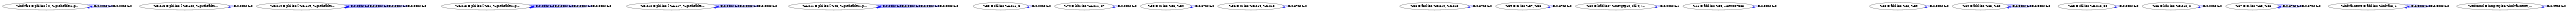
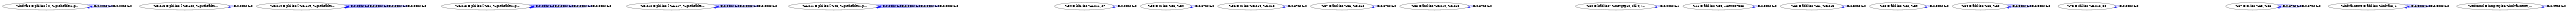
  digraph {
    edge [color=blue]
    n1 [label="  %indvar8 = phi i32 [ 0, %.preheader1.p..."]
    n2 [label="  %E.215 = phi i32 [ %D.120, %.preheader..."]
    n3 [label="  %D.214 = phi i32 [ %C.119, %.preheader..."]
    n4 [label="  %C.213 = phi i32 [ %51, %.preheader1.p..."]
    n5 [label="  %B.212 = phi i32 [ %A.117, %.preheader..."]
    n6 [label="  %A.211 = phi i32 [ %48, %.preheader1.p..."]
-   n7 [label="  %53 = shl i32 %A.211, 5"]
-   n8 [label="%74 = lshr i32 %A.211, 27"]
+   n8 [label="  %54 = lshr i32 %A.211, 27"]
    n9 [label="%35 = or i32 %53, %54"]
    n10 [label="  %56 = or i32 %D.214, %C.213"]
-   n12 [label="%58 = and i32 %D.814, %C.213"]
-   n13 [label="  %59 = or i32 %57, %58"]
+   n11 [label="  %57 = and i32 %56, %B.212"]
+   n12 [label="  %58 = and i32 %D.214, %C.213"]
    n14 [label="%60 = load i32* %scevgep10, shl 4, !..."]
    n15 [label="%11 = add i32 %55, -1894007588"]
+   n16 [label="  %62 = add i32 %61, %E.215"]
    n17 [label="  %63 = add i32 %62, %59"]
-   n18 [label="  %64 = add i32 %63, %60"]
-   n19 [label="  %65 = shl i32 %B.212, 30"]
-   n20 [label="  %66 = lshr i32 %B.212, 2"]
+   n18 [label="%34 = add i32 %63, %60"]
+   n19 [label="%75 = shl i32 %B.212, 30"]
    n21 [label="  %67 = or i32 %65, %66"]
    n22 [label="  %indvar.next9 = add i32 %indvar8, 1"]
    n23 [label="%exitcond = icmp eq i36 %indvar.next9,..."]
    n1 -> n1 [label="D:0.00ns L:0"]
    n1 -> n1 [label="D:0.00ns L:0"]
    n2 -> n2 [label="D:0.00ns L:0"]
    n3 -> n3 [label="D:0.00ns L:0"]
    n3 -> n3 [label="D:0.00ns L:0"]
    n3 -> n3 [label="D:0.00ns L:0"]
    n3 -> n3 [label="D:0.00ns L:0"]
    n4 -> n4 [label="D:0.00ns L:0"]
    n4 -> n4 [label="D:0.00ns L:0"]
    n4 -> n4 [label="D:0.00ns L:0"]
    n4 -> n4 [label="D:0.00ns L:0"]
    n5 -> n5 [label="D:0.00ns L:0"]
    n5 -> n5 [label="D:0.00ns L:0"]
    n5 -> n5 [label="D:0.00ns L:0"]
    n6 -> n6 [label="D:0.00ns L:0"]
    n6 -> n6 [label="D:0.00ns L:0"]
    n6 -> n6 [label="D:0.00ns L:0"]
    n6 -> n6 [label="D:0.00ns L:0"]
-   n7 -> n7 [label="D:0.00ns L:0"]
    n8 -> n8 [label="D:0.00ns L:0"]
    n9 -> n9 [label="D:0.87ns L:0"]
    n10 -> n10 [label="D:0.87ns L:0"]
+   n11 -> n11 [label="D:0.87ns L:0"]
    n12 -> n12 [label="D:0.87ns L:0"]
-   n13 -> n13 [label="D:0.87ns L:0"]
    n14 -> n14 [label="D:0.00ns L:1"]
    n15 -> n15 [label="D:2.50ns L:0"]
+   n16 -> n16 [label="D:2.50ns L:0"]
    n17 -> n17 [label="D:2.50ns L:0"]
    n18 -> n18 [label="D:2.50ns L:0"]
    n18 -> n18 [label="D:2.50ns L:0"]
    n19 -> n19 [label="D:0.00ns L:0"]
-   n20 -> n20 [label="D:0.00ns L:0"]
    n21 -> n21 [label="D:0.87ns L:0"]
    n21 -> n21 [label="D:0.87ns L:0"]
    n22 -> n22 [label="D:2.50ns L:0"]
    n22 -> n22 [label="D:2.50ns L:0"]
    n23 -> n23 [label="D:2.49ns L:0"]
  }
